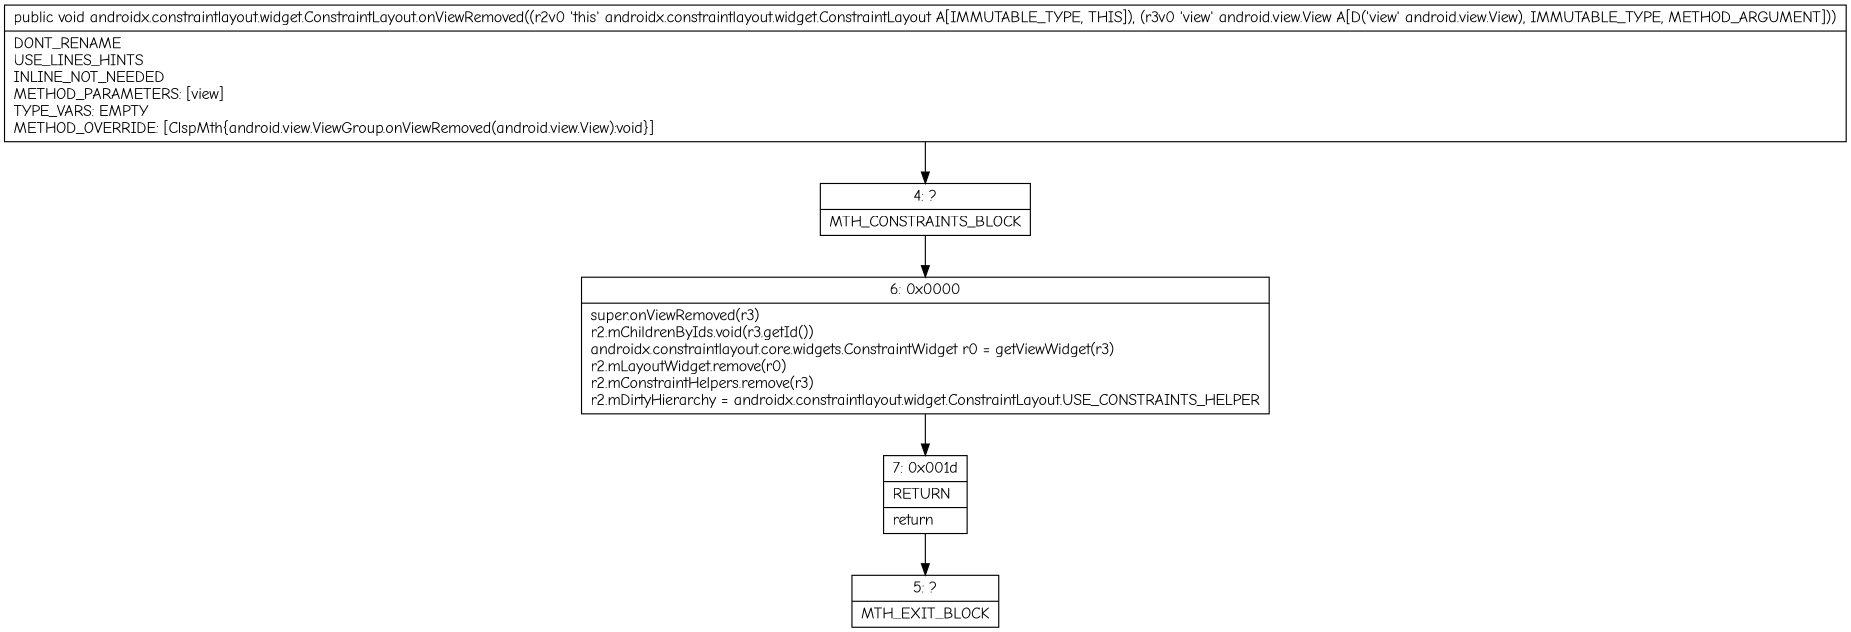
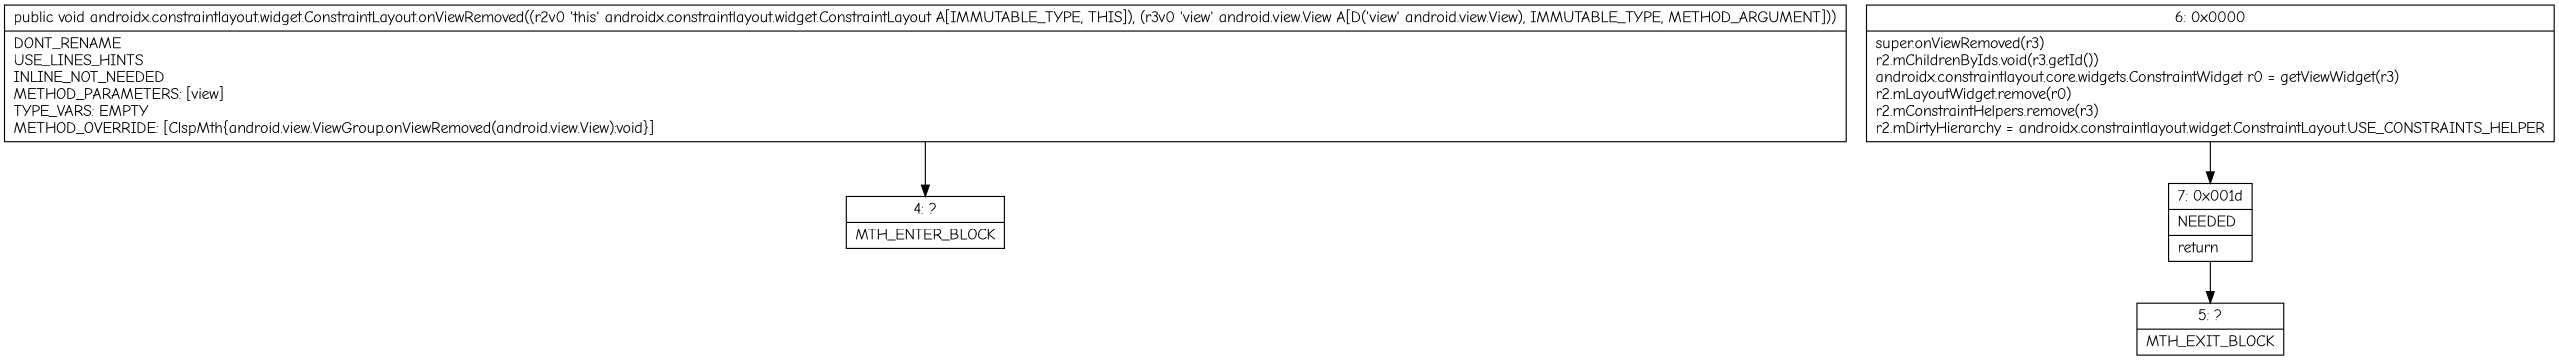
  digraph {
    fontname="Comic Neue"
    node [fontname="Comic Neue" shape=record]
    edge [fontname="Comic Neue"]
-   n1 [label="{4\:\ ?|MTH_CONSTRAINTS_BLOCK\l}"]
+   n1 [label="{4\:\ ?|MTH_ENTER_BLOCK\l}"]
    n2 [label="{6\:\ 0x0000|super.onViewRemoved(r3)\lr2.mChildrenByIds.void(r3.getId())\landroidx.constraintlayout.core.widgets.ConstraintWidget r0 = getViewWidget(r3)\lr2.mLayoutWidget.remove(r0)\lr2.mConstraintHelpers.remove(r3)\lr2.mDirtyHierarchy = androidx.constraintlayout.widget.ConstraintLayout.USE_CONSTRAINTS_HELPER\l}"]
-   n3 [label="{7\:\ 0x001d|RETURN\l|return\l}"]
+   n3 [label="{7\:\ 0x001d|NEEDED\l|return\l}"]
    n4 [label="{5\:\ ?|MTH_EXIT_BLOCK\l}"]
    n5 [label="{public void androidx.constraintlayout.widget.ConstraintLayout.onViewRemoved((r2v0 'this' androidx.constraintlayout.widget.ConstraintLayout A[IMMUTABLE_TYPE, THIS]), (r3v0 'view' android.view.View A[D('view' android.view.View), IMMUTABLE_TYPE, METHOD_ARGUMENT]))  | DONT_RENAME\lUSE_LINES_HINTS\lINLINE_NOT_NEEDED\lMETHOD_PARAMETERS: [view]\lTYPE_VARS: EMPTY\lMETHOD_OVERRIDE: [ClspMth\{android.view.ViewGroup.onViewRemoved(android.view.View):void\}]\l}"]
-   n1 -> n2
    n2 -> n3
    n3 -> n4
    n5 -> n1
  }
